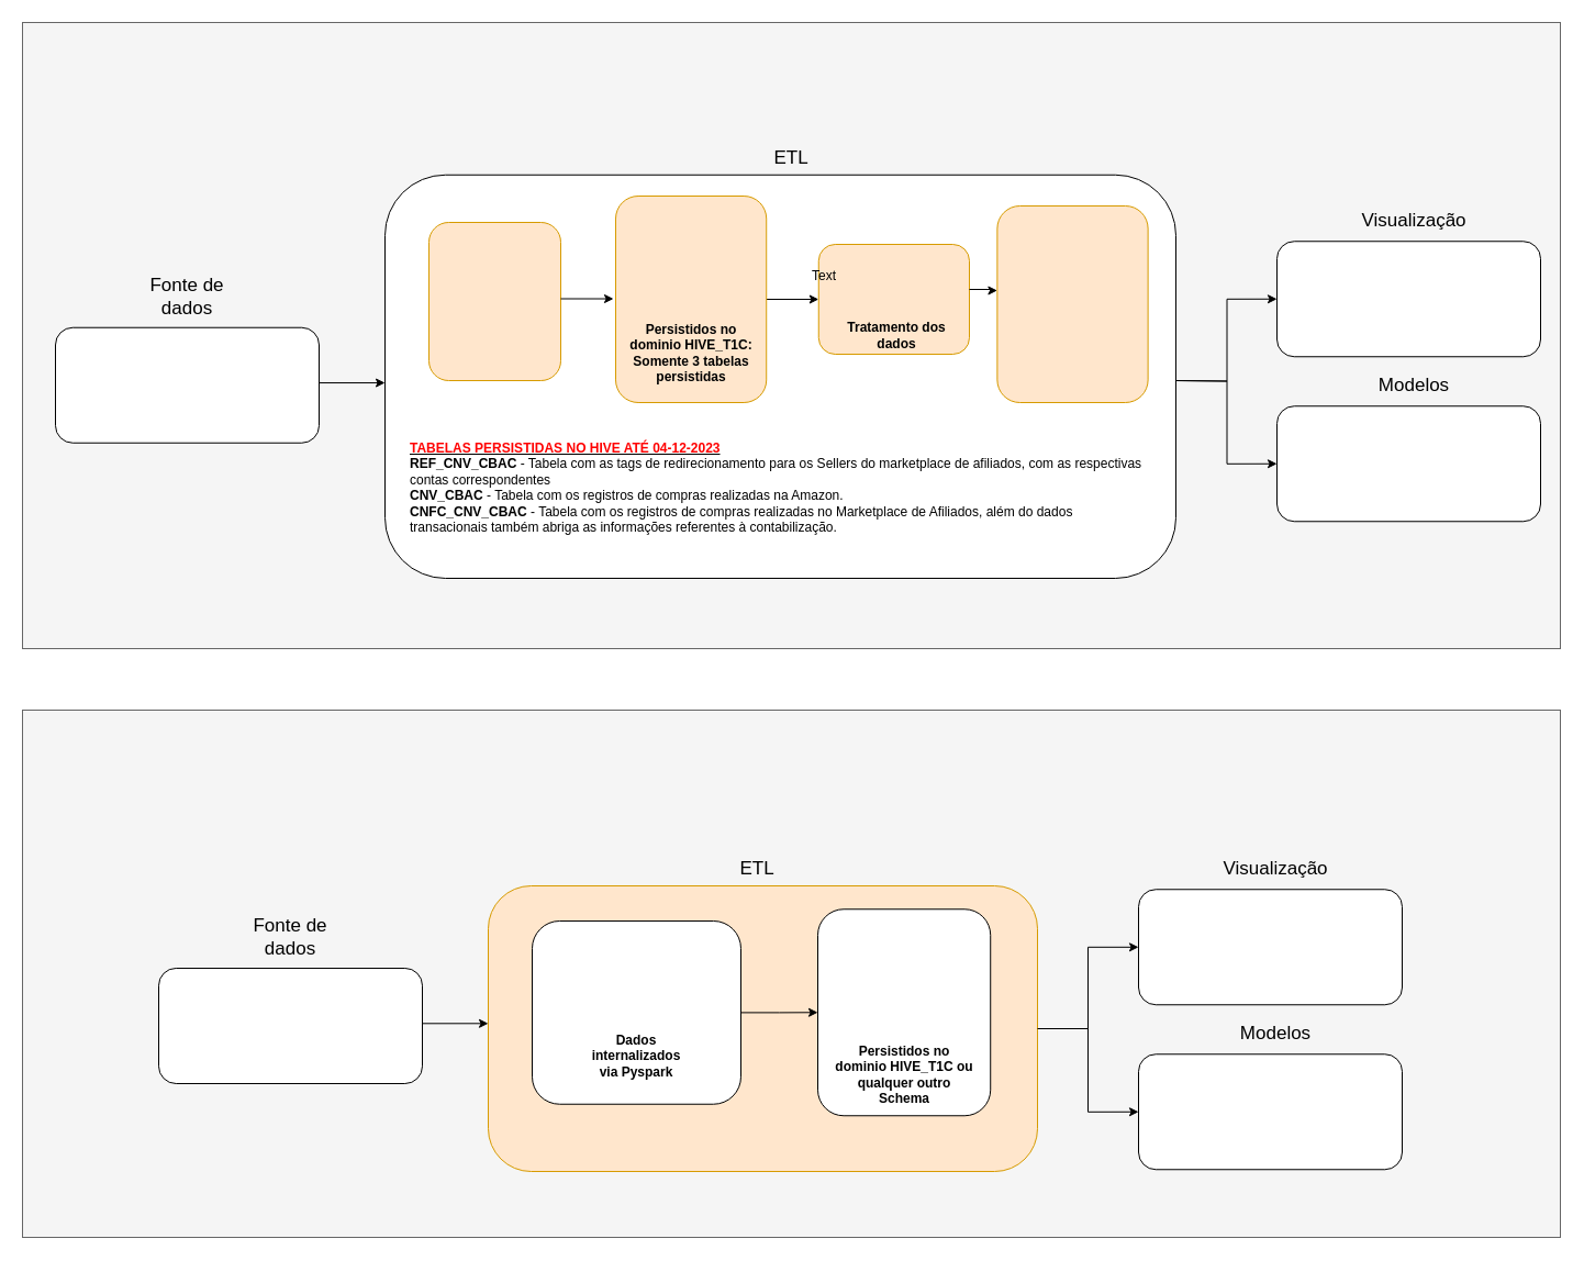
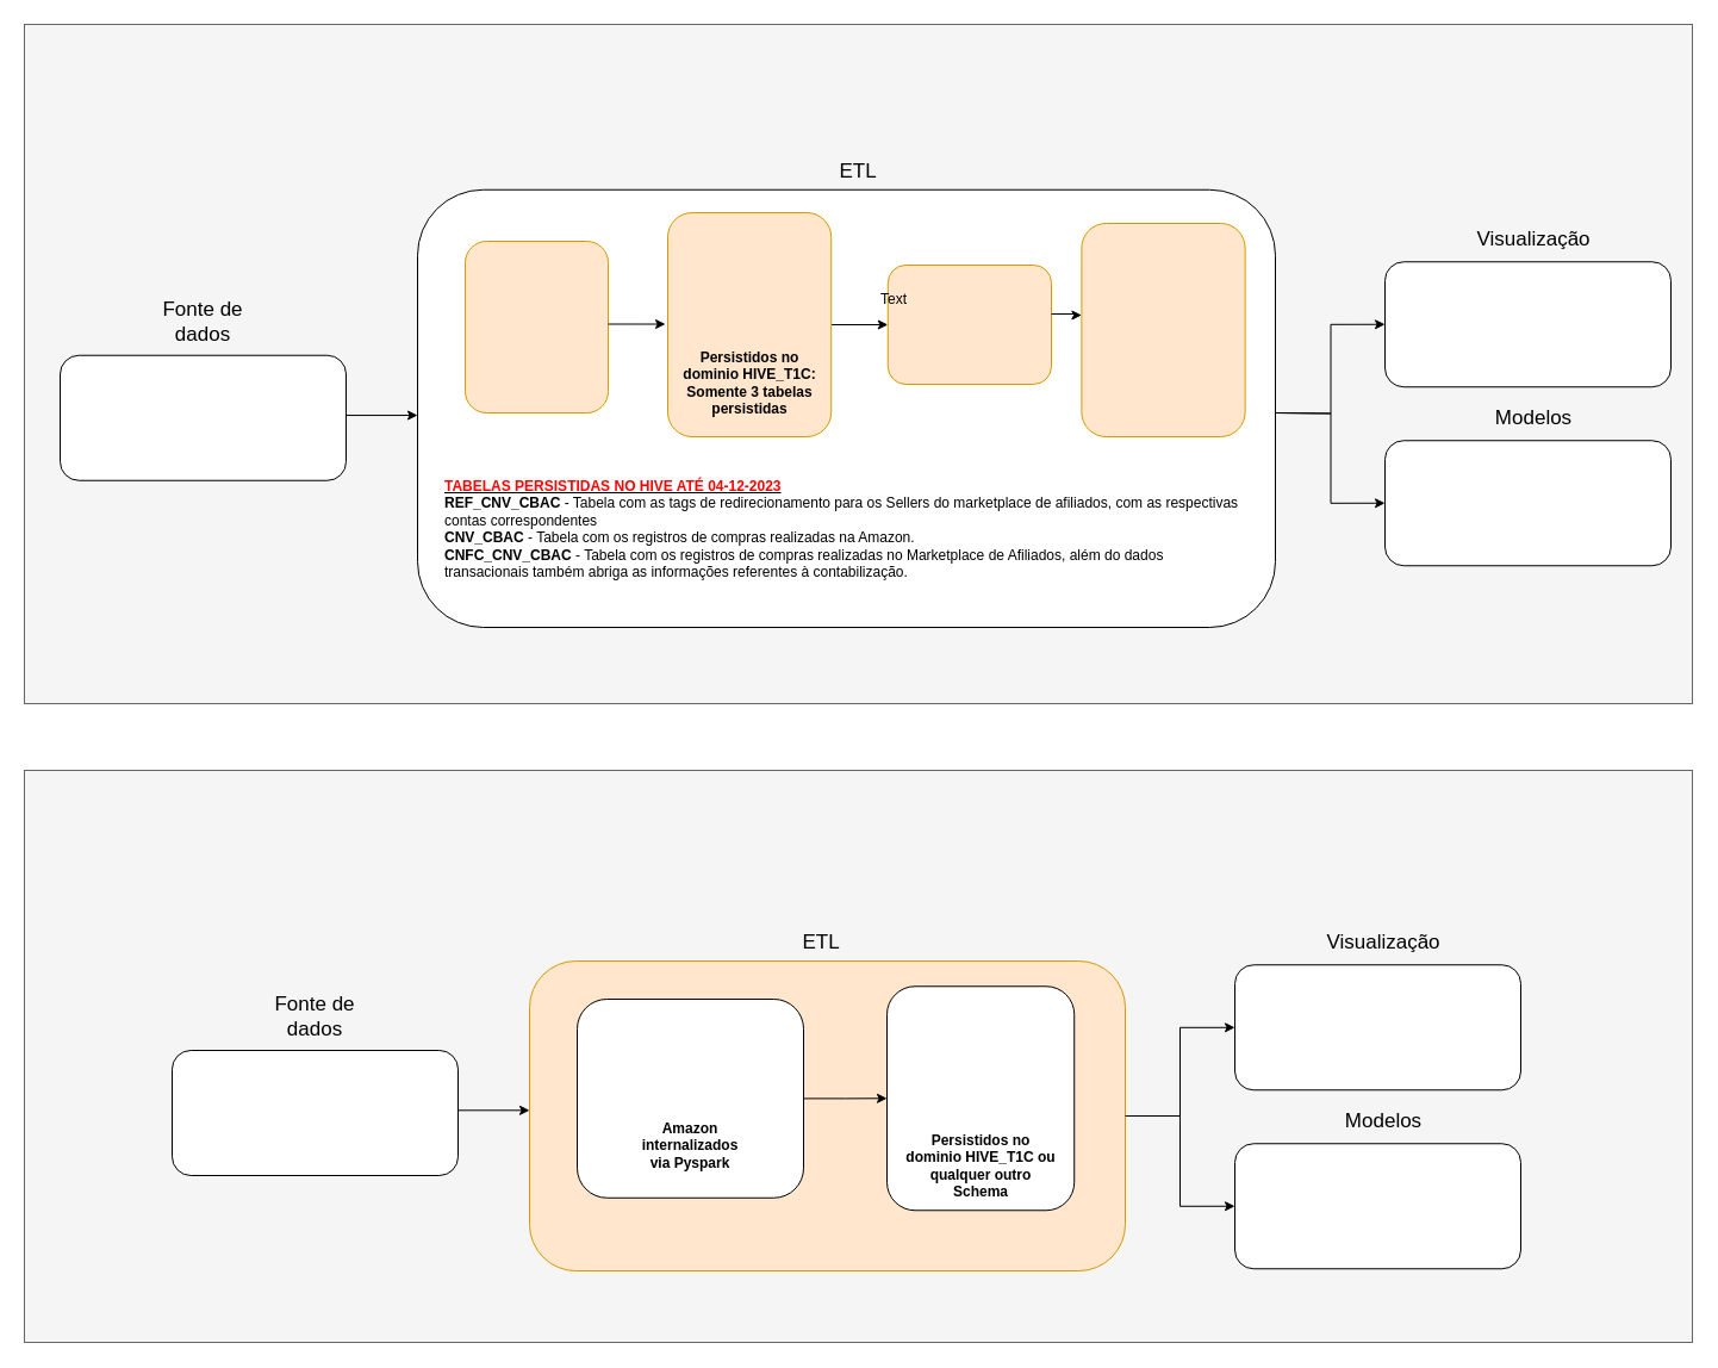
  <mxCell id="0" />
  <mxCell id="1" parent="0" />
  <mxCell id="2" value="" style="rounded=0;whiteSpace=wrap;html=1;fillColor=#f5f5f5;fontColor=#333333;strokeColor=#666666;" vertex="1" parent="1"><mxGeometry x="20" y="646" width="1400" height="480" as="geometry" /></mxCell>
  <mxCell id="3" value="" style="rounded=0;whiteSpace=wrap;html=1;fillColor=#f5f5f5;fontColor=#333333;strokeColor=#666666;" vertex="1" parent="1"><mxGeometry x="20" y="20" width="1400" height="570" as="geometry" /></mxCell>
  <mxCell id="4" value="" style="rounded=1;whiteSpace=wrap;html=1;" vertex="1" parent="1"><mxGeometry x="350" y="158.75" width="720" height="367.25" as="geometry" /></mxCell>
  <mxCell id="5" value="" style="rounded=1;whiteSpace=wrap;html=1;fillColor=#ffe6cc;strokeColor=#d79b00;" vertex="1" parent="1"><mxGeometry x="907.39" y="186.99" width="137.22" height="179.01" as="geometry" /></mxCell>
  <mxCell id="6" value="" style="rounded=1;whiteSpace=wrap;html=1;fillColor=#ffe6cc;strokeColor=#d79b00;" vertex="1" parent="1"><mxGeometry x="744.78" y="222" width="137.22" height="100" as="geometry" /></mxCell>
  <mxCell id="7" style="edgeStyle=orthogonalEdgeStyle;rounded=0;orthogonalLoop=1;jettySize=auto;html=1;entryX=0;entryY=0.5;entryDx=0;entryDy=0;exitX=1;exitY=0.5;exitDx=0;exitDy=0;" edge="1" parent="1" source="8" target="6"><mxGeometry relative="1" as="geometry" /></mxCell>
  <mxCell id="8" value="" style="rounded=1;whiteSpace=wrap;html=1;fillColor=#ffe6cc;strokeColor=#d79b00;" vertex="1" parent="1"><mxGeometry x="560" y="178" width="137.22" height="188" as="geometry" /></mxCell>
  <mxCell id="9" value="" style="rounded=1;whiteSpace=wrap;html=1;fillColor=#ffe6cc;strokeColor=#d79b00;" vertex="1" parent="1"><mxGeometry x="390" y="202" width="120" height="144" as="geometry" /></mxCell>
  <mxCell id="10" value="" style="rounded=1;whiteSpace=wrap;html=1;" vertex="1" parent="1"><mxGeometry x="50" y="297.74" width="240" height="105" as="geometry" /></mxCell>
  <mxCell id="11" value="" style="shape=image;verticalLabelPosition=bottom;labelBackgroundColor=default;verticalAlign=top;aspect=fixed;imageAspect=0;image=https://jhonathanribeiro.netlify.app/assets/img/mongodb.png;" vertex="1" parent="1"><mxGeometry x="70" y="298.74" width="200" height="100" as="geometry" /></mxCell>
  <mxCell id="12" value="" style="endArrow=classic;html=1;rounded=0;" edge="1" parent="1"><mxGeometry width="50" height="50" relative="1" as="geometry"><mxPoint x="290" y="348.05" as="sourcePoint" /><mxPoint x="350" y="348.05" as="targetPoint" /></mxGeometry></mxCell>
  <mxCell id="13" style="edgeStyle=orthogonalEdgeStyle;rounded=0;orthogonalLoop=1;jettySize=auto;html=1;" edge="1" parent="1"><mxGeometry relative="1" as="geometry"><mxPoint x="510" y="271.5" as="sourcePoint" /><mxPoint x="558" y="271.533" as="targetPoint" /></mxGeometry></mxCell>
  <mxCell id="14" value="Fonte de dados" style="text;html=1;strokeColor=none;fillColor=none;align=center;verticalAlign=middle;whiteSpace=wrap;rounded=0;fontSize=17;" vertex="1" parent="1"><mxGeometry x="110" y="254.74" width="120" height="30" as="geometry" /></mxCell>
  <mxCell id="15" value="" style="shape=image;verticalLabelPosition=bottom;labelBackgroundColor=default;verticalAlign=top;aspect=fixed;imageAspect=0;image=https://upload.wikimedia.org/wikipedia/commons/b/bb/Apache_Hive_logo.svg;" vertex="1" parent="1"><mxGeometry x="577.22" y="186" width="102.78" height="92.5" as="geometry" /></mxCell>
  <mxCell id="16" style="edgeStyle=orthogonalEdgeStyle;rounded=0;orthogonalLoop=1;jettySize=auto;html=1;entryX=0;entryY=0.43;entryDx=0;entryDy=0;entryPerimeter=0;" edge="1" parent="1" source="17" target="5"><mxGeometry relative="1" as="geometry" /></mxCell>
  <mxCell id="17" value="" style="shape=image;verticalLabelPosition=bottom;labelBackgroundColor=default;verticalAlign=top;aspect=fixed;imageAspect=0;image=https://cdn.icon-icons.com/icons2/2699/PNG/512/sas_logo_icon_170762.png;" vertex="1" parent="1"><mxGeometry x="750" y="230" width="132" height="66" as="geometry" /></mxCell>
  <mxCell id="18" value="" style="shape=image;verticalLabelPosition=bottom;labelBackgroundColor=default;verticalAlign=top;aspect=fixed;imageAspect=0;image=https://horusinfo.com.br/wp-content/uploads/2017/05/IBM-DB2.png;" vertex="1" parent="1"><mxGeometry x="920" y="196" width="112" height="112" as="geometry" /></mxCell>
  <mxCell id="19" value="Persistidos no dominio HIVE_T1C:&lt;br&gt;Somente 3 tabelas persistidas" style="text;html=1;strokeColor=none;fillColor=none;align=center;verticalAlign=middle;whiteSpace=wrap;rounded=0;fontStyle=1" vertex="1" parent="1"><mxGeometry x="563.61" y="278.5" width="130" height="84" as="geometry" /></mxCell>
- <mxCell id="20" value="Tratamento dos dados" style="text;html=1;strokeColor=none;fillColor=none;align=center;verticalAlign=middle;whiteSpace=wrap;rounded=0;fontStyle=1" vertex="1" parent="1"><mxGeometry x="751" y="296" width="130" height="18" as="geometry" /></mxCell>
  <mxCell id="21" value="" style="shape=image;verticalLabelPosition=bottom;labelBackgroundColor=default;verticalAlign=top;aspect=fixed;imageAspect=0;image=https://upload.wikimedia.org/wikipedia/commons/thumb/f/ff/Apache-nifi-logo.svg/2560px-Apache-nifi-logo.svg.png;" vertex="1" parent="1"><mxGeometry x="406" y="219.25" width="84" height="35.49" as="geometry" /></mxCell>
  <mxCell id="22" value="ETL" style="text;html=1;strokeColor=none;fillColor=none;align=center;verticalAlign=middle;whiteSpace=wrap;rounded=0;fontSize=17;" vertex="1" parent="1"><mxGeometry x="660" y="128.75" width="120" height="30" as="geometry" /></mxCell>
  <mxCell id="23" value="&lt;span&gt;&lt;span class=&quot;ui-provider a b c d e f g h i j k l m n o p q r s t u v w x y z ab ac ae af ag ah ai aj ak&quot; dir=&quot;ltr&quot;&gt;&lt;span style=&quot;font-size: inherit;&quot;&gt;&lt;b&gt;&lt;u&gt;&lt;font color=&quot;#ff0000&quot;&gt;TABELAS PERSISTIDAS NO HIVE ATÉ 04-12-2023&lt;/font&gt;&lt;/u&gt;&lt;br&gt;REF_CNV_CBAC&lt;/b&gt; - Tabela com as tags de redirecionamento para os Sellers do marketplace de afiliados, com as respectivas contas correspondentes&lt;/span&gt;&lt;br&gt;&lt;span style=&quot;font-size: inherit;&quot;&gt;&lt;b&gt;CNV_CBAC&lt;/b&gt; - Tabela com os registros de compras realizadas na Amazon.&lt;/span&gt;&lt;br&gt;&lt;span style=&quot;font-size: inherit;&quot;&gt;&lt;b&gt;CNFC_CNV_CBAC&lt;/b&gt; - Tabela com os registros de compras realizadas no Marketplace de Afiliados, além do dados transacionais também abriga as informações referentes à contabilização.&lt;/span&gt;&lt;/span&gt;&lt;/span&gt;" style="text;whiteSpace=wrap;html=1;" vertex="1" parent="1"><mxGeometry x="371" y="393.99" width="670" height="100" as="geometry" /></mxCell>
  <mxCell id="24" style="edgeStyle=orthogonalEdgeStyle;rounded=0;orthogonalLoop=1;jettySize=auto;html=1;entryX=0;entryY=0.5;entryDx=0;entryDy=0;" edge="1" parent="1" source="25" target="41"><mxGeometry relative="1" as="geometry" /></mxCell>
  <mxCell id="25" value="" style="rounded=1;whiteSpace=wrap;html=1;fillColor=#ffe6cc;strokeColor=#d79b00;" vertex="1" parent="1"><mxGeometry x="444" y="806" width="500" height="260" as="geometry" /></mxCell>
  <mxCell id="26" value="" style="rounded=1;whiteSpace=wrap;html=1;" vertex="1" parent="1"><mxGeometry x="744" y="827.25" width="157.22" height="188" as="geometry" /></mxCell>
  <mxCell id="27" style="edgeStyle=orthogonalEdgeStyle;rounded=0;orthogonalLoop=1;jettySize=auto;html=1;entryX=0;entryY=0.5;entryDx=0;entryDy=0;" edge="1" parent="1" source="28" target="26"><mxGeometry relative="1" as="geometry" /></mxCell>
  <mxCell id="28" value="" style="rounded=1;whiteSpace=wrap;html=1;" vertex="1" parent="1"><mxGeometry x="484" y="837.99" width="190" height="166.75" as="geometry" /></mxCell>
  <mxCell id="29" style="edgeStyle=orthogonalEdgeStyle;rounded=0;orthogonalLoop=1;jettySize=auto;html=1;" edge="1" parent="1" source="25" target="35"><mxGeometry relative="1" as="geometry" /></mxCell>
  <mxCell id="30" value="" style="rounded=1;whiteSpace=wrap;html=1;" vertex="1" parent="1"><mxGeometry x="144" y="880.99" width="240" height="105" as="geometry" /></mxCell>
  <mxCell id="31" value="" style="shape=image;verticalLabelPosition=bottom;labelBackgroundColor=default;verticalAlign=top;aspect=fixed;imageAspect=0;image=https://jhonathanribeiro.netlify.app/assets/img/mongodb.png;" vertex="1" parent="1"><mxGeometry x="164" y="881.99" width="200" height="100" as="geometry" /></mxCell>
  <mxCell id="32" value="" style="endArrow=classic;html=1;rounded=0;" edge="1" parent="1"><mxGeometry width="50" height="50" relative="1" as="geometry"><mxPoint x="384" y="931.3" as="sourcePoint" /><mxPoint x="444" y="931.3" as="targetPoint" /></mxGeometry></mxCell>
  <mxCell id="33" value="Fonte de dados" style="text;html=1;strokeColor=none;fillColor=none;align=center;verticalAlign=middle;whiteSpace=wrap;rounded=0;fontSize=17;" vertex="1" parent="1"><mxGeometry x="204" y="837.99" width="120" height="30" as="geometry" /></mxCell>
  <mxCell id="34" value="" style="shape=image;verticalLabelPosition=bottom;labelBackgroundColor=default;verticalAlign=top;aspect=fixed;imageAspect=0;image=https://upload.wikimedia.org/wikipedia/commons/b/bb/Apache_Hive_logo.svg;" vertex="1" parent="1"><mxGeometry x="768.61" y="835.25" width="102.78" height="92.5" as="geometry" /></mxCell>
  <mxCell id="35" value="" style="rounded=1;whiteSpace=wrap;html=1;" vertex="1" parent="1"><mxGeometry x="1036" y="809.25" width="240" height="105" as="geometry" /></mxCell>
  <mxCell id="36" value="Visualização" style="text;html=1;strokeColor=none;fillColor=none;align=center;verticalAlign=middle;whiteSpace=wrap;rounded=0;fontSize=17;" vertex="1" parent="1"><mxGeometry x="1101" y="776" width="120" height="30" as="geometry" /></mxCell>
  <mxCell id="37" value="" style="shape=image;verticalLabelPosition=bottom;labelBackgroundColor=default;verticalAlign=top;aspect=fixed;imageAspect=0;image=https://cdn.icon-icons.com/icons2/2699/PNG/512/microsoft_powerbi_logo_icon_169958.png;" vertex="1" parent="1"><mxGeometry x="1085" y="824" width="152" height="76" as="geometry" /></mxCell>
  <mxCell id="38" value="Persistidos no dominio HIVE_T1C ou qualquer outro Schema" style="text;html=1;strokeColor=none;fillColor=none;align=center;verticalAlign=middle;whiteSpace=wrap;rounded=0;fontStyle=1" vertex="1" parent="1"><mxGeometry x="757.61" y="936" width="130" height="84" as="geometry" /></mxCell>
  <mxCell id="39" value="ETL" style="text;html=1;strokeColor=none;fillColor=none;align=center;verticalAlign=middle;whiteSpace=wrap;rounded=0;fontSize=17;" vertex="1" parent="1"><mxGeometry x="628.78" y="776" width="120" height="30" as="geometry" /></mxCell>
  <mxCell id="40" value="" style="shape=image;verticalLabelPosition=bottom;labelBackgroundColor=default;verticalAlign=top;aspect=fixed;imageAspect=0;image=https://miro.medium.com/v2/1*nPcdyVwgcuEZiEZiRqApug.jpeg;" vertex="1" parent="1"><mxGeometry x="505.31" y="862.78" width="155.91" height="87.89" as="geometry" /></mxCell>
  <mxCell id="41" value="" style="rounded=1;whiteSpace=wrap;html=1;" vertex="1" parent="1"><mxGeometry x="1036" y="959.25" width="240" height="105" as="geometry" /></mxCell>
  <mxCell id="42" value="Modelos" style="text;html=1;strokeColor=none;fillColor=none;align=center;verticalAlign=middle;whiteSpace=wrap;rounded=0;fontSize=17;" vertex="1" parent="1"><mxGeometry x="1101" y="926" width="120" height="30" as="geometry" /></mxCell>
  <mxCell id="43" value="" style="shape=image;verticalLabelPosition=bottom;labelBackgroundColor=default;verticalAlign=top;aspect=fixed;imageAspect=0;image=https://upload.wikimedia.org/wikipedia/commons/thumb/3/38/Jupyter_logo.svg/1200px-Jupyter_logo.svg.png;" vertex="1" parent="1"><mxGeometry x="1054" y="967.12" width="77" height="89.27" as="geometry" /></mxCell>
  <mxCell id="44" value="" style="shape=image;verticalLabelPosition=bottom;labelBackgroundColor=default;verticalAlign=top;aspect=fixed;imageAspect=0;image=https://conjecto.com.br/wp-content/uploads/2021/04/H2O-Logo_1000px.png;" vertex="1" parent="1"><mxGeometry x="1174" y="974.95" width="73.61" height="73.61" as="geometry" /></mxCell>
  <mxCell id="45" value="Text" style="text;html=1;strokeColor=none;fillColor=none;align=center;verticalAlign=middle;whiteSpace=wrap;rounded=0;" vertex="1" parent="1"><mxGeometry x="720" y="236" width="60" height="30" as="geometry" /></mxCell>
  <mxCell id="46" style="edgeStyle=orthogonalEdgeStyle;rounded=0;orthogonalLoop=1;jettySize=auto;html=1;entryX=0;entryY=0.5;entryDx=0;entryDy=0;" edge="1" parent="1" target="51"><mxGeometry relative="1" as="geometry"><mxPoint x="1070" y="346" as="sourcePoint" /></mxGeometry></mxCell>
  <mxCell id="47" style="edgeStyle=orthogonalEdgeStyle;rounded=0;orthogonalLoop=1;jettySize=auto;html=1;entryX=0;entryY=0.5;entryDx=0;entryDy=0;" edge="1" parent="1" target="48"><mxGeometry relative="1" as="geometry"><mxPoint x="1070" y="346" as="sourcePoint" /></mxGeometry></mxCell>
  <mxCell id="48" value="" style="rounded=1;whiteSpace=wrap;html=1;" vertex="1" parent="1"><mxGeometry x="1162" y="219.25" width="240" height="105" as="geometry" /></mxCell>
  <mxCell id="49" value="Visualização" style="text;html=1;strokeColor=none;fillColor=none;align=center;verticalAlign=middle;whiteSpace=wrap;rounded=0;fontSize=17;" vertex="1" parent="1"><mxGeometry x="1227" y="186" width="120" height="30" as="geometry" /></mxCell>
  <mxCell id="50" value="" style="shape=image;verticalLabelPosition=bottom;labelBackgroundColor=default;verticalAlign=top;aspect=fixed;imageAspect=0;image=https://cdn.icon-icons.com/icons2/2699/PNG/512/microsoft_powerbi_logo_icon_169958.png;" vertex="1" parent="1"><mxGeometry x="1211" y="234" width="152" height="76" as="geometry" /></mxCell>
  <mxCell id="51" value="" style="rounded=1;whiteSpace=wrap;html=1;" vertex="1" parent="1"><mxGeometry x="1162" y="369.25" width="240" height="105" as="geometry" /></mxCell>
  <mxCell id="52" value="Modelos" style="text;html=1;strokeColor=none;fillColor=none;align=center;verticalAlign=middle;whiteSpace=wrap;rounded=0;fontSize=17;" vertex="1" parent="1"><mxGeometry x="1227" y="336" width="120" height="30" as="geometry" /></mxCell>
  <mxCell id="53" value="" style="shape=image;verticalLabelPosition=bottom;labelBackgroundColor=default;verticalAlign=top;aspect=fixed;imageAspect=0;image=https://upload.wikimedia.org/wikipedia/commons/thumb/3/38/Jupyter_logo.svg/1200px-Jupyter_logo.svg.png;" vertex="1" parent="1"><mxGeometry x="1180" y="377.12" width="77" height="89.27" as="geometry" /></mxCell>
  <mxCell id="54" value="" style="shape=image;verticalLabelPosition=bottom;labelBackgroundColor=default;verticalAlign=top;aspect=fixed;imageAspect=0;image=https://conjecto.com.br/wp-content/uploads/2021/04/H2O-Logo_1000px.png;" vertex="1" parent="1"><mxGeometry x="1300" y="384.95" width="73.61" height="73.61" as="geometry" /></mxCell>
- <mxCell id="55" value="Dados internalizados via Pyspark" style="text;html=1;strokeColor=none;fillColor=none;align=center;verticalAlign=middle;whiteSpace=wrap;rounded=0;fontStyle=1" vertex="1" parent="1"><mxGeometry x="539" y="936" width="80" height="50" as="geometry" /></mxCell>
+ <mxCell id="55" value="Amazon internalizados via Pyspark" style="text;html=1;strokeColor=none;fillColor=none;align=center;verticalAlign=middle;whiteSpace=wrap;rounded=0;fontStyle=1" vertex="1" parent="1"><mxGeometry x="539" y="936" width="80" height="50" as="geometry" /></mxCell>
